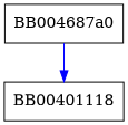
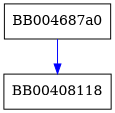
  digraph {
    splines=ortho
    node [shape=box]
    BB004687a0
-   BB00401118
+   BB00401118 [label=BB00408118]
    BB004687a0 -> BB00401118 [color=blue]
  }
